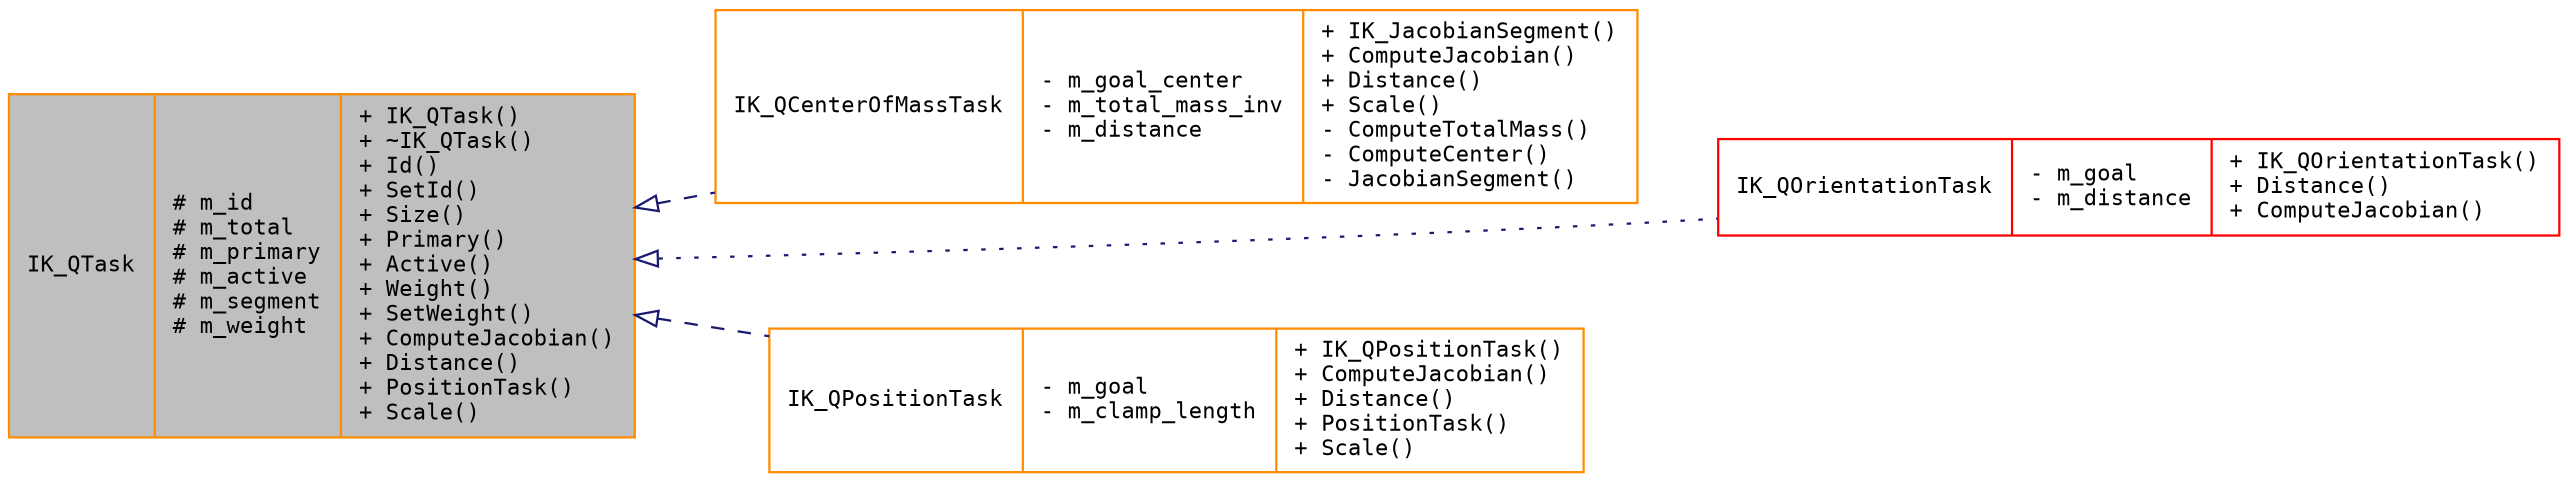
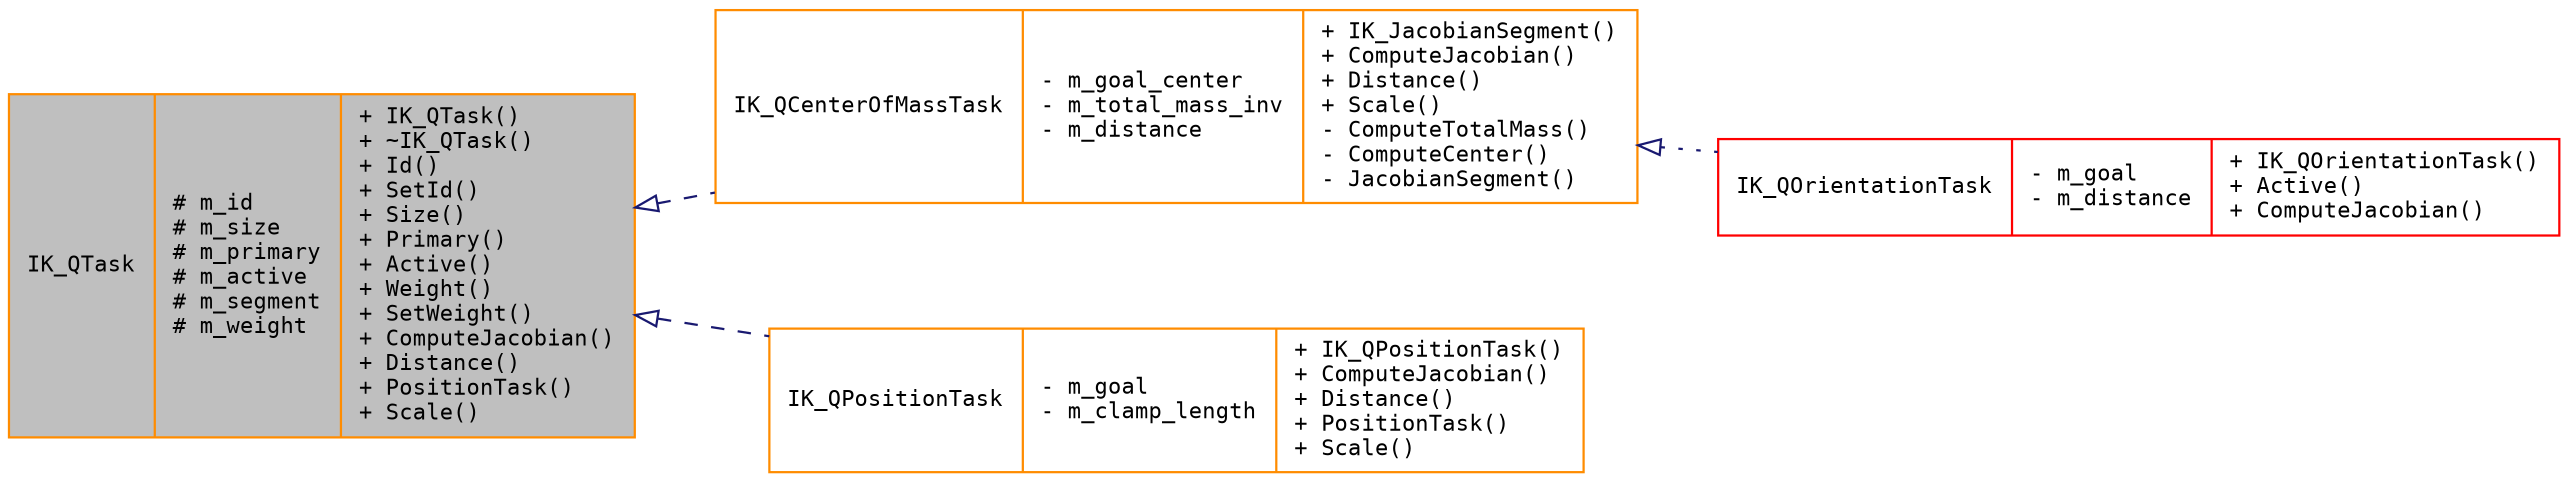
  digraph {
    fontname="DejaVu Sans Mono"
    rankdir=LR
    node [color=darkorange fillcolor=white fontname="DejaVu Sans Mono" fontsize=10 shape=record style=filled]
    edge [arrowtail=empty color=midnightblue dir=back fontname="DejaVu Sans Mono" fontsize=10 labelfontname=Helvetica labelfontsize=10 style=dashed]
-   n1 [fillcolor=grey75 fontcolor=black height=0.2 label="{IK_QTask\n|# m_id\l# m_total\l# m_primary\l# m_active\l# m_segment\l# m_weight\l|+ IK_QTask()\l+ ~IK_QTask()\l+ Id()\l+ SetId()\l+ Size()\l+ Primary()\l+ Active()\l+ Weight()\l+ SetWeight()\l+ ComputeJacobian()\l+ Distance()\l+ PositionTask()\l+ Scale()\l}" width=0.4]
+   n1 [fillcolor=grey75 fontcolor=black height=0.2 label="{IK_QTask\n|# m_id\l# m_size\l# m_primary\l# m_active\l# m_segment\l# m_weight\l|+ IK_QTask()\l+ ~IK_QTask()\l+ Id()\l+ SetId()\l+ Size()\l+ Primary()\l+ Active()\l+ Weight()\l+ SetWeight()\l+ ComputeJacobian()\l+ Distance()\l+ PositionTask()\l+ Scale()\l}" width=0.4]
    n2 [height=0.2 label="{IK_QCenterOfMassTask\n|- m_goal_center\l- m_total_mass_inv\l- m_distance\l|+ IK_JacobianSegment()\l+ ComputeJacobian()\l+ Distance()\l+ Scale()\l- ComputeTotalMass()\l- ComputeCenter()\l- JacobianSegment()\l}" width=0.4]
-   n3 [color=red height=0.2 label="{IK_QOrientationTask\n|- m_goal\l- m_distance\l|+ IK_QOrientationTask()\l+ Distance()\l+ ComputeJacobian()\l}" width=0.4]
+   n3 [color=red height=0.2 label="{IK_QOrientationTask\n|- m_goal\l- m_distance\l|+ IK_QOrientationTask()\l+ Active()\l+ ComputeJacobian()\l}" width=0.4]
    n4 [height=0.2 label="{IK_QPositionTask\n|- m_goal\l- m_clamp_length\l|+ IK_QPositionTask()\l+ ComputeJacobian()\l+ Distance()\l+ PositionTask()\l+ Scale()\l}" width=0.4]
    n1 -> n2
-   n1 -> n3 [style=dotted]
+   n2 -> n3 [style=dotted]
    n1 -> n4
  }
